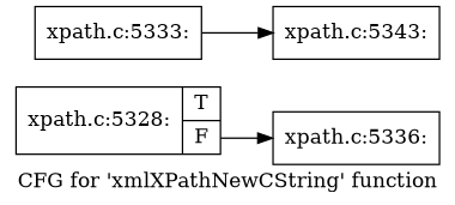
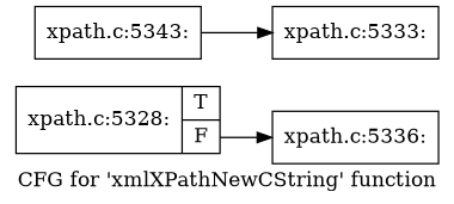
  digraph {
    label="CFG for 'xmlXPathNewCString' function"
    rankdir=LR
    node [shape=record]
    n1 [label="{xpath.c:5328:|{<s0>T|<s1>F}}"]
    n2 [label="{xpath.c:5336:}"]
    n3 [label="{xpath.c:5333:}"]
    n4 [label="{xpath.c:5343:}"]
    n1 -> n2 [tailport=s1]
-   n3 -> n4
+   n4 -> n3
  }
